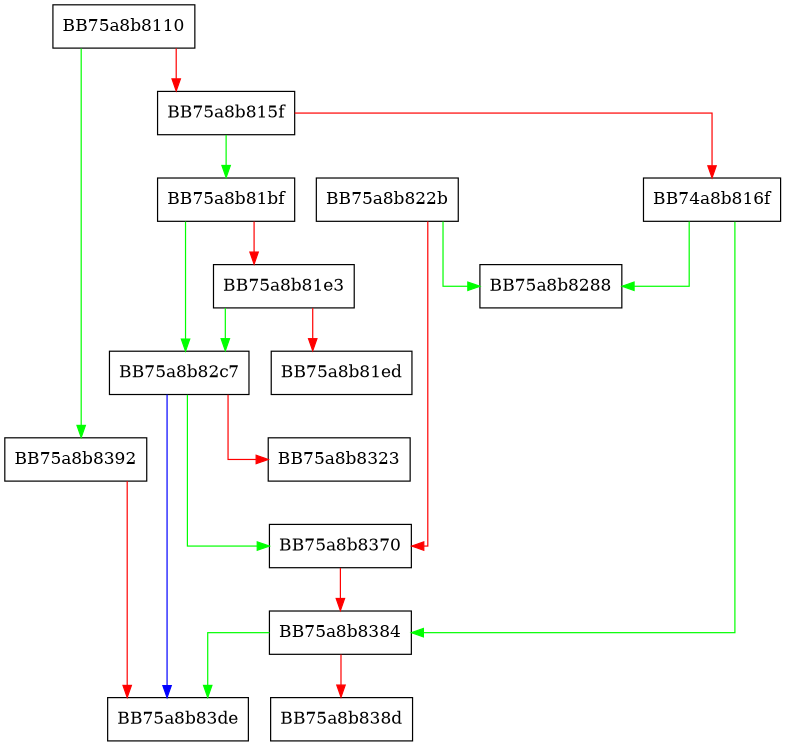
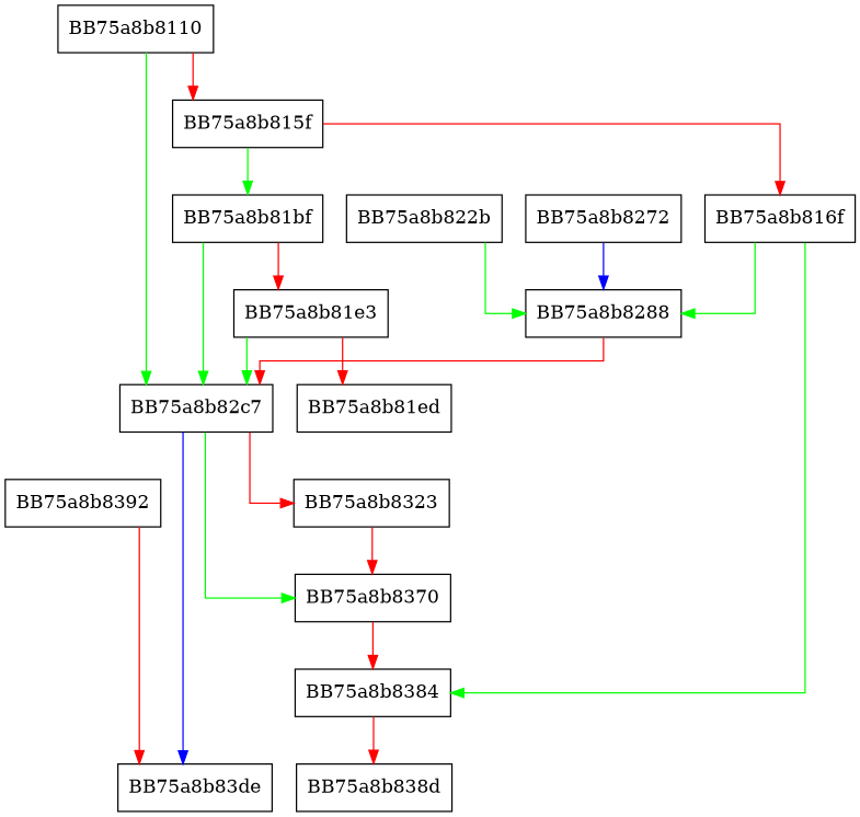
  digraph {
    splines=ortho
    node [shape=box]
    edge [color=red]
    n1 [label=BB75a8b8392]
    BB75a8b8110
    BB75a8b815f
    BB75a8b83de
    BB75a8b81bf
-   BB75a8b816f [label=BB74a8b816f]
+   BB75a8b816f
    BB75a8b82c7
    BB75a8b81e3
    BB75a8b8384
    BB75a8b8288
    BB75a8b8370
    BB75a8b8323
    BB75a8b81ed
    BB75a8b838d
    BB75a8b822b
+   BB75a8b8272
    n1 -> BB75a8b83de
-   BB75a8b8110 -> n1 [color=green]
+   BB75a8b8110 -> BB75a8b82c7 [color=green]
    BB75a8b8110 -> BB75a8b815f
    BB75a8b815f -> BB75a8b81bf [color=green]
    BB75a8b815f -> BB75a8b816f
    BB75a8b81bf -> BB75a8b82c7 [color=green]
    BB75a8b81bf -> BB75a8b81e3
    BB75a8b816f -> BB75a8b8384 [color=green]
    BB75a8b816f -> BB75a8b8288 [color=green]
    BB75a8b82c7 -> BB75a8b83de [color=blue]
    BB75a8b82c7 -> BB75a8b8370 [color=green]
    BB75a8b82c7 -> BB75a8b8323
    BB75a8b81e3 -> BB75a8b82c7 [color=green]
    BB75a8b81e3 -> BB75a8b81ed
-   BB75a8b8384 -> BB75a8b83de [color=green]
    BB75a8b8384 -> BB75a8b838d
+   BB75a8b8288 -> BB75a8b82c7
    BB75a8b8370 -> BB75a8b8384
-   BB75a8b822b -> BB75a8b8370
+   BB75a8b8323 -> BB75a8b8370
    BB75a8b822b -> BB75a8b8288 [color=green]
+   BB75a8b8272 -> BB75a8b8288 [color=blue]
  }
